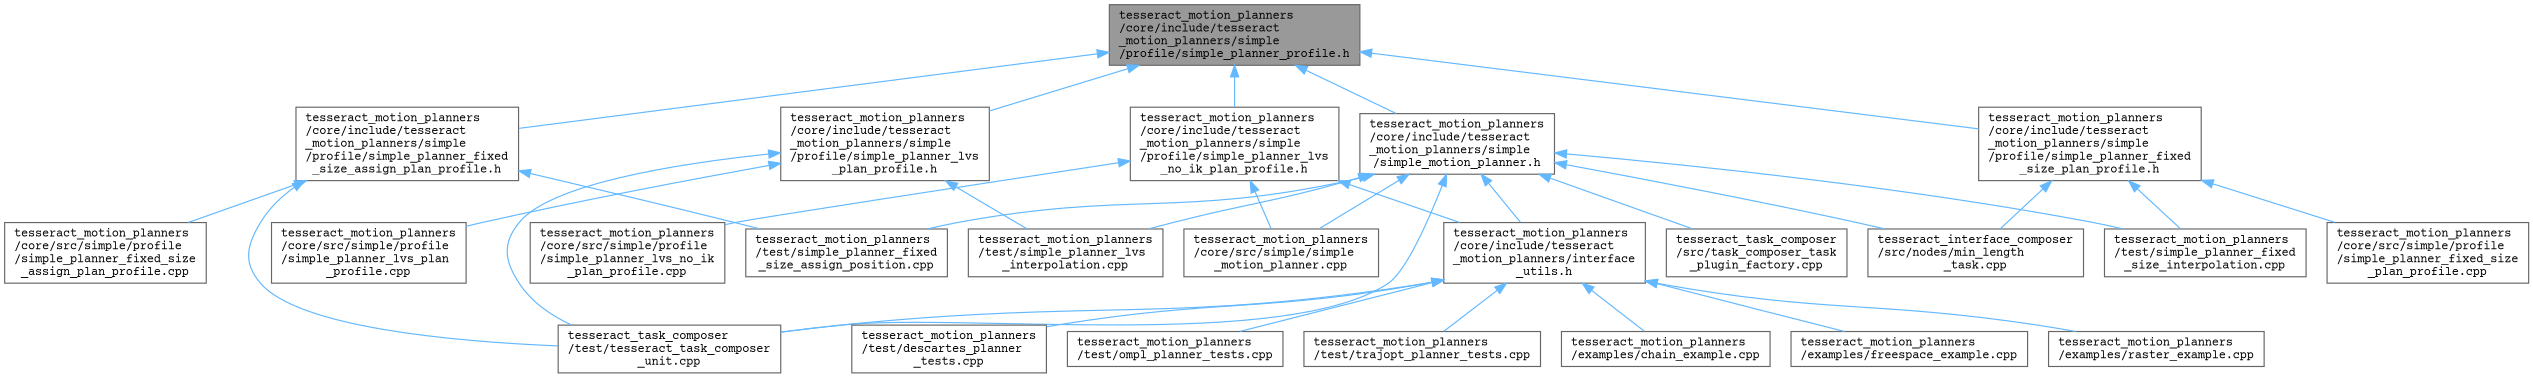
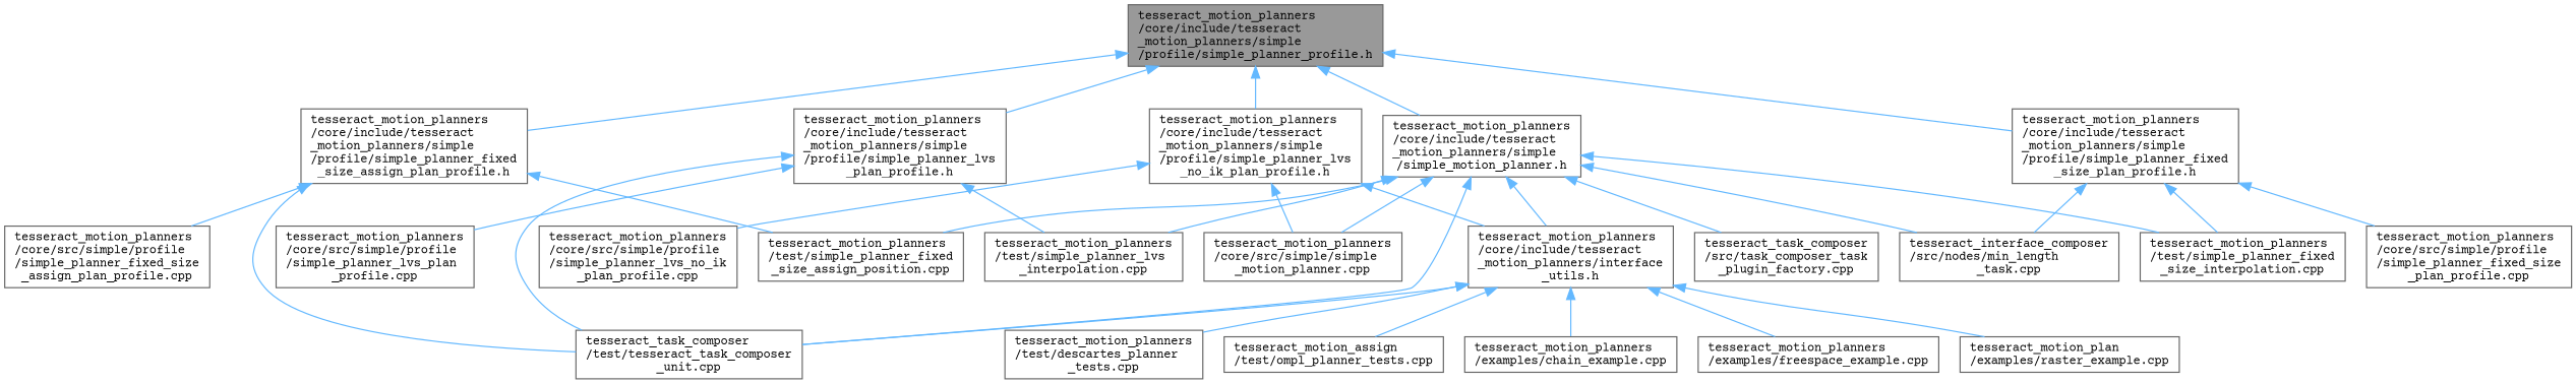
  digraph {
    fontname="Courier Prime"
    node [color=grey40 fillcolor=white fontname="Courier Prime" fontsize=10 shape=box style=filled]
    edge [color=steelblue1 dir=back fontname="Courier Prime" fontsize=10 labelfontname=Helvetica labelfontsize=10 style=solid]
    n1 [color=gray40 fillcolor=grey60 fontcolor=black height=0.2 label="tesseract_motion_planners\l/core/include/tesseract\l_motion_planners/simple\l/profile/simple_planner_profile.h" width=0.4]
    n2 [height=0.2 label="tesseract_motion_planners\l/core/include/tesseract\l_motion_planners/simple\l/profile/simple_planner_fixed\l_size_assign_plan_profile.h" width=0.4]
    n3 [height=0.2 label="tesseract_motion_planners\l/core/include/tesseract\l_motion_planners/simple\l/profile/simple_planner_fixed\l_size_plan_profile.h" width=0.4]
    n4 [height=0.2 label="tesseract_motion_planners\l/core/include/tesseract\l_motion_planners/simple\l/profile/simple_planner_lvs\l_no_ik_plan_profile.h" width=0.4]
    n5 [height=0.2 label="tesseract_motion_planners\l/core/include/tesseract\l_motion_planners/simple\l/profile/simple_planner_lvs\l_plan_profile.h" width=0.4]
    n6 [height=0.2 label="tesseract_motion_planners\l/core/include/tesseract\l_motion_planners/simple\l/simple_motion_planner.h" width=0.4]
    n7 [height=0.2 label="tesseract_motion_planners\l/core/src/simple/profile\l/simple_planner_fixed_size\l_assign_plan_profile.cpp" width=0.4]
    n8 [height=0.2 label="tesseract_motion_planners\l/test/simple_planner_fixed\l_size_assign_position.cpp" width=0.4]
    n9 [height=0.2 label="tesseract_task_composer\l/test/tesseract_task_composer\l_unit.cpp" width=0.4]
    n10 [height=0.2 label="tesseract_motion_planners\l/core/src/simple/profile\l/simple_planner_fixed_size\l_plan_profile.cpp" width=0.4]
    n11 [height=0.2 label="tesseract_motion_planners\l/test/simple_planner_fixed\l_size_interpolation.cpp" width=0.4]
    n12 [height=0.2 label="tesseract_interface_composer\l/src/nodes/min_length\l_task.cpp" width=0.4]
    n13 [height=0.2 label="tesseract_motion_planners\l/core/include/tesseract\l_motion_planners/interface\l_utils.h" width=0.4]
    n14 [height=0.2 label="tesseract_motion_planners\l/core/src/simple/profile\l/simple_planner_lvs_no_ik\l_plan_profile.cpp" width=0.4]
    n15 [height=0.2 label="tesseract_motion_planners\l/core/src/simple/simple\l_motion_planner.cpp" width=0.4]
    n16 [height=0.2 label="tesseract_motion_planners\l/core/src/simple/profile\l/simple_planner_lvs_plan\l_profile.cpp" width=0.4]
    n17 [height=0.2 label="tesseract_motion_planners\l/test/simple_planner_lvs\l_interpolation.cpp" width=0.4]
    n18 [height=0.2 label="tesseract_task_composer\l/src/task_composer_task\l_plugin_factory.cpp" width=0.4]
    n19 [height=0.2 label="tesseract_motion_planners\l/examples/chain_example.cpp" width=0.4]
    n20 [height=0.2 label="tesseract_motion_planners\l/examples/freespace_example.cpp" width=0.4]
-   n21 [height=0.2 label="tesseract_motion_planners\l/examples/raster_example.cpp" width=0.4]
+   n21 [height=0.2 label="tesseract_motion_plan\l/examples/raster_example.cpp" width=0.4]
    n22 [height=0.2 label="tesseract_motion_planners\l/test/descartes_planner\l_tests.cpp" width=0.4]
-   n23 [height=0.2 label="tesseract_motion_planners\l/test/ompl_planner_tests.cpp" width=0.4]
-   n24 [height=0.2 label="tesseract_motion_planners\l/test/trajopt_planner_tests.cpp" width=0.4]
+   n23 [height=0.2 label="tesseract_motion_assign\l/test/ompl_planner_tests.cpp" width=0.4]
    n1 -> n2
    n1 -> n3
    n1 -> n4
    n1 -> n5
    n1 -> n6
    n2 -> n7
    n2 -> n8
    n2 -> n9
    n3 -> n10
    n3 -> n11
    n3 -> n12
    n4 -> n13
    n4 -> n14
    n4 -> n15
    n5 -> n9
    n5 -> n16
    n5 -> n17
    n6 -> n8
    n6 -> n9
    n6 -> n11
    n6 -> n12
    n6 -> n13
    n6 -> n15
    n6 -> n17
    n6 -> n18
    n13 -> n9
    n13 -> n19
    n13 -> n20
    n13 -> n21
    n13 -> n22
    n13 -> n23
-   n13 -> n24
  }
